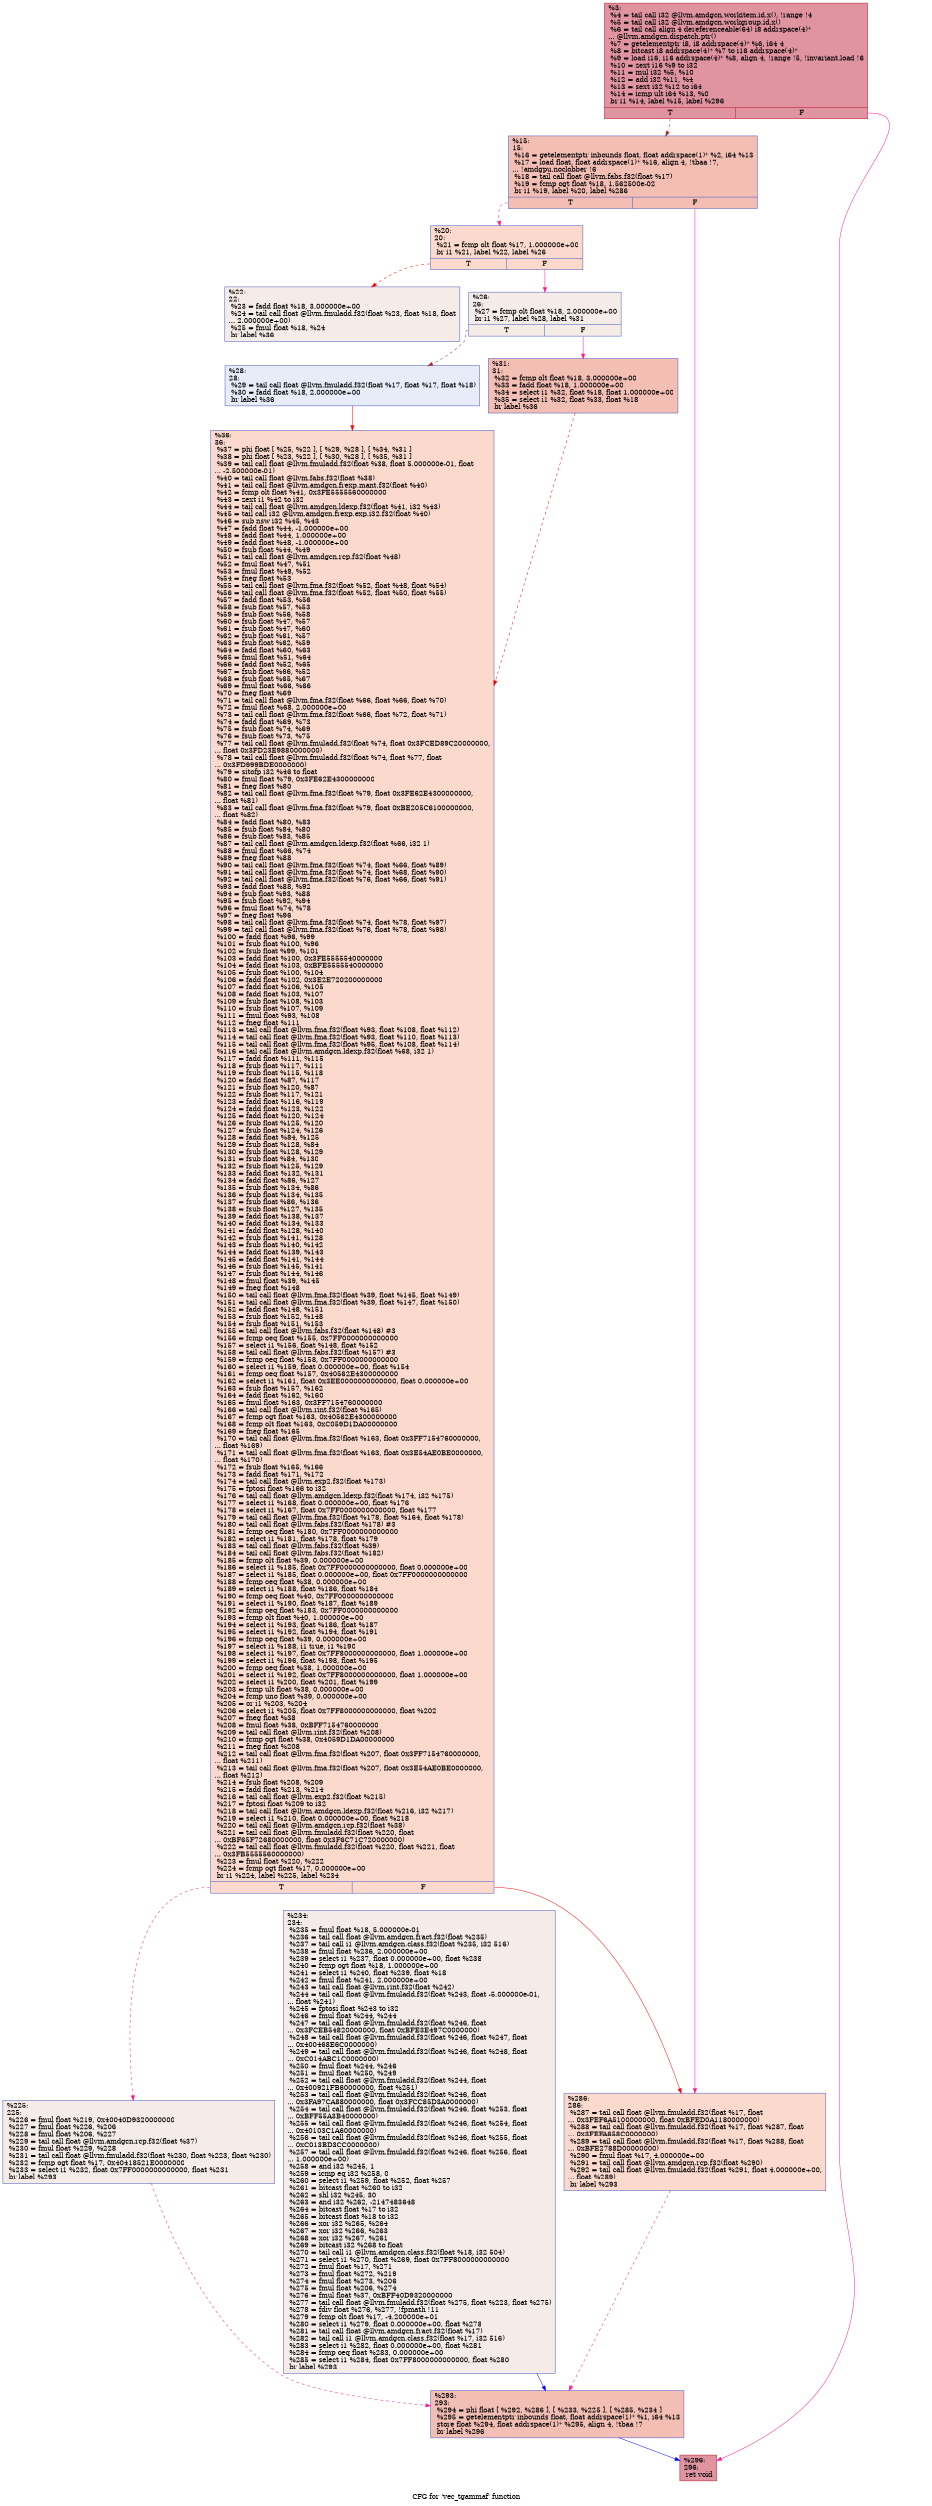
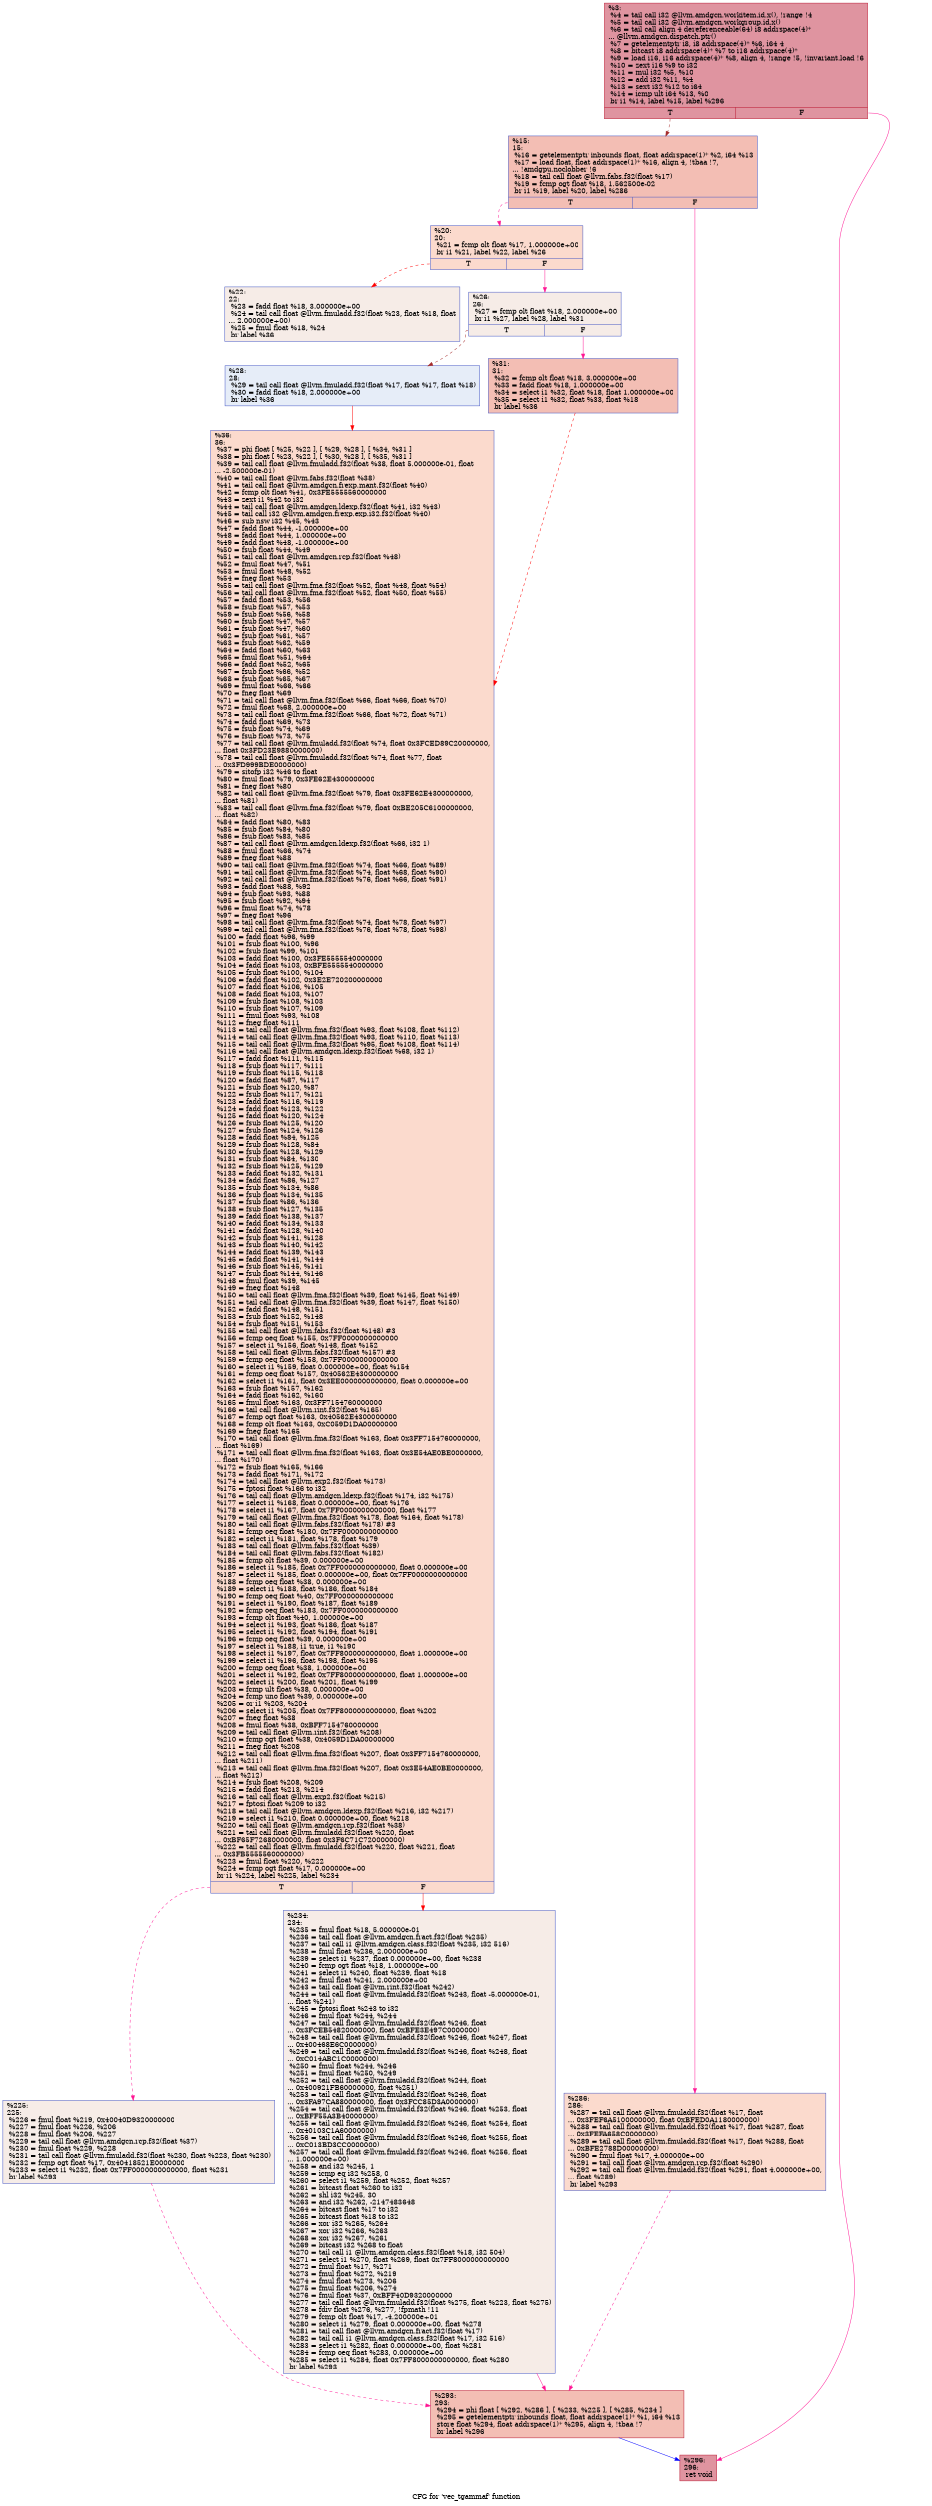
  digraph {
    label="CFG for 'vec_tgammaf' function"
    node [color="#3d50c3ff" fillcolor="#ead5c970" shape=record style=filled]
    edge [color=deeppink style=dashed]
    n1 [color="#b70d28ff" fillcolor="#b70d2870" label="{%3:\l  %4 = tail call i32 @llvm.amdgcn.workitem.id.x(), !range !4\l  %5 = tail call i32 @llvm.amdgcn.workgroup.id.x()\l  %6 = tail call align 4 dereferenceable(64) i8 addrspace(4)*\l... @llvm.amdgcn.dispatch.ptr()\l  %7 = getelementptr i8, i8 addrspace(4)* %6, i64 4\l  %8 = bitcast i8 addrspace(4)* %7 to i16 addrspace(4)*\l  %9 = load i16, i16 addrspace(4)* %8, align 4, !range !5, !invariant.load !6\l  %10 = zext i16 %9 to i32\l  %11 = mul i32 %5, %10\l  %12 = add i32 %11, %4\l  %13 = sext i32 %12 to i64\l  %14 = icmp ult i64 %13, %0\l  br i1 %14, label %15, label %296\l|{<s0>T|<s1>F}}"]
    n2 [fillcolor="#e36c5570" label="{%15:\l15:                                               \l  %16 = getelementptr inbounds float, float addrspace(1)* %2, i64 %13\l  %17 = load float, float addrspace(1)* %16, align 4, !tbaa !7,\l... !amdgpu.noclobber !6\l  %18 = tail call float @llvm.fabs.f32(float %17)\l  %19 = fcmp ogt float %18, 1.562500e-02\l  br i1 %19, label %20, label %286\l|{<s0>T|<s1>F}}"]
    n3 [color="#b70d28ff" fillcolor="#b70d2870" label="{%296:\l296:                                              \l  ret void\l}"]
    n4 [fillcolor="#f7ac8e70" label="{%20:\l20:                                               \l  %21 = fcmp olt float %17, 1.000000e+00\l  br i1 %21, label %22, label %26\l|{<s0>T|<s1>F}}"]
    n5 [fillcolor="#f7ac8e70" label="{%286:\l286:                                              \l  %287 = tail call float @llvm.fmuladd.f32(float %17, float\l... 0x3FEF6A5100000000, float 0xBFED0A1180000000)\l  %288 = tail call float @llvm.fmuladd.f32(float %17, float %287, float\l... 0x3FEFA658C0000000)\l  %289 = tail call float @llvm.fmuladd.f32(float %17, float %288, float\l... 0xBFE2788D00000000)\l  %290 = fmul float %17, 4.000000e+00\l  %291 = tail call float @llvm.amdgcn.rcp.f32(float %290)\l  %292 = tail call float @llvm.fmuladd.f32(float %291, float 4.000000e+00,\l... float %289)\l  br label %293\l}"]
    n6 [label="{%22:\l22:                                               \l  %23 = fadd float %18, 3.000000e+00\l  %24 = tail call float @llvm.fmuladd.f32(float %23, float %18, float\l... 2.000000e+00)\l  %25 = fmul float %18, %24\l  br label %36\l}"]
    n7 [label="{%26:\l26:                                               \l  %27 = fcmp olt float %18, 2.000000e+00\l  br i1 %27, label %28, label %31\l|{<s0>T|<s1>F}}"]
-   n8 [fillcolor="#e36c5570" label="{%293:\l293:                                              \l  %294 = phi float [ %292, %286 ], [ %233, %225 ], [ %285, %234 ]\l  %295 = getelementptr inbounds float, float addrspace(1)* %1, i64 %13\l  store float %294, float addrspace(1)* %295, align 4, !tbaa !7\l  br label %296\l}"]
+   n8 [color="#b70d28ff" fillcolor="#e36c5570" label="{%293:\l293:                                              \l  %294 = phi float [ %292, %286 ], [ %233, %225 ], [ %285, %234 ]\l  %295 = getelementptr inbounds float, float addrspace(1)* %1, i64 %13\l  store float %294, float addrspace(1)* %295, align 4, !tbaa !7\l  br label %296\l}"]
    n9 [fillcolor="#c7d7f070" label="{%28:\l28:                                               \l  %29 = tail call float @llvm.fmuladd.f32(float %17, float %17, float %18)\l  %30 = fadd float %18, 2.000000e+00\l  br label %36\l}"]
    n10 [fillcolor="#e36c5570" label="{%31:\l31:                                               \l  %32 = fcmp olt float %18, 3.000000e+00\l  %33 = fadd float %18, 1.000000e+00\l  %34 = select i1 %32, float %18, float 1.000000e+00\l  %35 = select i1 %32, float %33, float %18\l  br label %36\l}"]
    n11 [fillcolor="#f7ac8e70" label="{%36:\l36:                                               \l  %37 = phi float [ %25, %22 ], [ %29, %28 ], [ %34, %31 ]\l  %38 = phi float [ %23, %22 ], [ %30, %28 ], [ %35, %31 ]\l  %39 = tail call float @llvm.fmuladd.f32(float %38, float 5.000000e-01, float\l... -2.500000e-01)\l  %40 = tail call float @llvm.fabs.f32(float %38)\l  %41 = tail call float @llvm.amdgcn.frexp.mant.f32(float %40)\l  %42 = fcmp olt float %41, 0x3FE5555560000000\l  %43 = zext i1 %42 to i32\l  %44 = tail call float @llvm.amdgcn.ldexp.f32(float %41, i32 %43)\l  %45 = tail call i32 @llvm.amdgcn.frexp.exp.i32.f32(float %40)\l  %46 = sub nsw i32 %45, %43\l  %47 = fadd float %44, -1.000000e+00\l  %48 = fadd float %44, 1.000000e+00\l  %49 = fadd float %48, -1.000000e+00\l  %50 = fsub float %44, %49\l  %51 = tail call float @llvm.amdgcn.rcp.f32(float %48)\l  %52 = fmul float %47, %51\l  %53 = fmul float %48, %52\l  %54 = fneg float %53\l  %55 = tail call float @llvm.fma.f32(float %52, float %48, float %54)\l  %56 = tail call float @llvm.fma.f32(float %52, float %50, float %55)\l  %57 = fadd float %53, %56\l  %58 = fsub float %57, %53\l  %59 = fsub float %56, %58\l  %60 = fsub float %47, %57\l  %61 = fsub float %47, %60\l  %62 = fsub float %61, %57\l  %63 = fsub float %62, %59\l  %64 = fadd float %60, %63\l  %65 = fmul float %51, %64\l  %66 = fadd float %52, %65\l  %67 = fsub float %66, %52\l  %68 = fsub float %65, %67\l  %69 = fmul float %66, %66\l  %70 = fneg float %69\l  %71 = tail call float @llvm.fma.f32(float %66, float %66, float %70)\l  %72 = fmul float %68, 2.000000e+00\l  %73 = tail call float @llvm.fma.f32(float %66, float %72, float %71)\l  %74 = fadd float %69, %73\l  %75 = fsub float %74, %69\l  %76 = fsub float %73, %75\l  %77 = tail call float @llvm.fmuladd.f32(float %74, float 0x3FCED89C20000000,\l... float 0x3FD23E9880000000)\l  %78 = tail call float @llvm.fmuladd.f32(float %74, float %77, float\l... 0x3FD999BDE0000000)\l  %79 = sitofp i32 %46 to float\l  %80 = fmul float %79, 0x3FE62E4300000000\l  %81 = fneg float %80\l  %82 = tail call float @llvm.fma.f32(float %79, float 0x3FE62E4300000000,\l... float %81)\l  %83 = tail call float @llvm.fma.f32(float %79, float 0xBE205C6100000000,\l... float %82)\l  %84 = fadd float %80, %83\l  %85 = fsub float %84, %80\l  %86 = fsub float %83, %85\l  %87 = tail call float @llvm.amdgcn.ldexp.f32(float %66, i32 1)\l  %88 = fmul float %66, %74\l  %89 = fneg float %88\l  %90 = tail call float @llvm.fma.f32(float %74, float %66, float %89)\l  %91 = tail call float @llvm.fma.f32(float %74, float %68, float %90)\l  %92 = tail call float @llvm.fma.f32(float %76, float %66, float %91)\l  %93 = fadd float %88, %92\l  %94 = fsub float %93, %88\l  %95 = fsub float %92, %94\l  %96 = fmul float %74, %78\l  %97 = fneg float %96\l  %98 = tail call float @llvm.fma.f32(float %74, float %78, float %97)\l  %99 = tail call float @llvm.fma.f32(float %76, float %78, float %98)\l  %100 = fadd float %96, %99\l  %101 = fsub float %100, %96\l  %102 = fsub float %99, %101\l  %103 = fadd float %100, 0x3FE5555540000000\l  %104 = fadd float %103, 0xBFE5555540000000\l  %105 = fsub float %100, %104\l  %106 = fadd float %102, 0x3E2E720200000000\l  %107 = fadd float %106, %105\l  %108 = fadd float %103, %107\l  %109 = fsub float %108, %103\l  %110 = fsub float %107, %109\l  %111 = fmul float %93, %108\l  %112 = fneg float %111\l  %113 = tail call float @llvm.fma.f32(float %93, float %108, float %112)\l  %114 = tail call float @llvm.fma.f32(float %93, float %110, float %113)\l  %115 = tail call float @llvm.fma.f32(float %95, float %108, float %114)\l  %116 = tail call float @llvm.amdgcn.ldexp.f32(float %68, i32 1)\l  %117 = fadd float %111, %115\l  %118 = fsub float %117, %111\l  %119 = fsub float %115, %118\l  %120 = fadd float %87, %117\l  %121 = fsub float %120, %87\l  %122 = fsub float %117, %121\l  %123 = fadd float %116, %119\l  %124 = fadd float %123, %122\l  %125 = fadd float %120, %124\l  %126 = fsub float %125, %120\l  %127 = fsub float %124, %126\l  %128 = fadd float %84, %125\l  %129 = fsub float %128, %84\l  %130 = fsub float %128, %129\l  %131 = fsub float %84, %130\l  %132 = fsub float %125, %129\l  %133 = fadd float %132, %131\l  %134 = fadd float %86, %127\l  %135 = fsub float %134, %86\l  %136 = fsub float %134, %135\l  %137 = fsub float %86, %136\l  %138 = fsub float %127, %135\l  %139 = fadd float %138, %137\l  %140 = fadd float %134, %133\l  %141 = fadd float %128, %140\l  %142 = fsub float %141, %128\l  %143 = fsub float %140, %142\l  %144 = fadd float %139, %143\l  %145 = fadd float %141, %144\l  %146 = fsub float %145, %141\l  %147 = fsub float %144, %146\l  %148 = fmul float %39, %145\l  %149 = fneg float %148\l  %150 = tail call float @llvm.fma.f32(float %39, float %145, float %149)\l  %151 = tail call float @llvm.fma.f32(float %39, float %147, float %150)\l  %152 = fadd float %148, %151\l  %153 = fsub float %152, %148\l  %154 = fsub float %151, %153\l  %155 = tail call float @llvm.fabs.f32(float %148) #3\l  %156 = fcmp oeq float %155, 0x7FF0000000000000\l  %157 = select i1 %156, float %148, float %152\l  %158 = tail call float @llvm.fabs.f32(float %157) #3\l  %159 = fcmp oeq float %158, 0x7FF0000000000000\l  %160 = select i1 %159, float 0.000000e+00, float %154\l  %161 = fcmp oeq float %157, 0x40562E4300000000\l  %162 = select i1 %161, float 0x3EE0000000000000, float 0.000000e+00\l  %163 = fsub float %157, %162\l  %164 = fadd float %162, %160\l  %165 = fmul float %163, 0x3FF7154760000000\l  %166 = tail call float @llvm.rint.f32(float %165)\l  %167 = fcmp ogt float %163, 0x40562E4300000000\l  %168 = fcmp olt float %163, 0xC059D1DA00000000\l  %169 = fneg float %165\l  %170 = tail call float @llvm.fma.f32(float %163, float 0x3FF7154760000000,\l... float %169)\l  %171 = tail call float @llvm.fma.f32(float %163, float 0x3E54AE0BE0000000,\l... float %170)\l  %172 = fsub float %165, %166\l  %173 = fadd float %171, %172\l  %174 = tail call float @llvm.exp2.f32(float %173)\l  %175 = fptosi float %166 to i32\l  %176 = tail call float @llvm.amdgcn.ldexp.f32(float %174, i32 %175)\l  %177 = select i1 %168, float 0.000000e+00, float %176\l  %178 = select i1 %167, float 0x7FF0000000000000, float %177\l  %179 = tail call float @llvm.fma.f32(float %178, float %164, float %178)\l  %180 = tail call float @llvm.fabs.f32(float %178) #3\l  %181 = fcmp oeq float %180, 0x7FF0000000000000\l  %182 = select i1 %181, float %178, float %179\l  %183 = tail call float @llvm.fabs.f32(float %39)\l  %184 = tail call float @llvm.fabs.f32(float %182)\l  %185 = fcmp olt float %39, 0.000000e+00\l  %186 = select i1 %185, float 0x7FF0000000000000, float 0.000000e+00\l  %187 = select i1 %185, float 0.000000e+00, float 0x7FF0000000000000\l  %188 = fcmp oeq float %38, 0.000000e+00\l  %189 = select i1 %188, float %186, float %184\l  %190 = fcmp oeq float %40, 0x7FF0000000000000\l  %191 = select i1 %190, float %187, float %189\l  %192 = fcmp oeq float %183, 0x7FF0000000000000\l  %193 = fcmp olt float %40, 1.000000e+00\l  %194 = select i1 %193, float %186, float %187\l  %195 = select i1 %192, float %194, float %191\l  %196 = fcmp oeq float %39, 0.000000e+00\l  %197 = select i1 %188, i1 true, i1 %190\l  %198 = select i1 %197, float 0x7FF8000000000000, float 1.000000e+00\l  %199 = select i1 %196, float %198, float %195\l  %200 = fcmp oeq float %38, 1.000000e+00\l  %201 = select i1 %192, float 0x7FF8000000000000, float 1.000000e+00\l  %202 = select i1 %200, float %201, float %199\l  %203 = fcmp ult float %38, 0.000000e+00\l  %204 = fcmp uno float %39, 0.000000e+00\l  %205 = or i1 %203, %204\l  %206 = select i1 %205, float 0x7FF8000000000000, float %202\l  %207 = fneg float %38\l  %208 = fmul float %38, 0xBFF7154760000000\l  %209 = tail call float @llvm.rint.f32(float %208)\l  %210 = fcmp ogt float %38, 0x4059D1DA00000000\l  %211 = fneg float %208\l  %212 = tail call float @llvm.fma.f32(float %207, float 0x3FF7154760000000,\l... float %211)\l  %213 = tail call float @llvm.fma.f32(float %207, float 0x3E54AE0BE0000000,\l... float %212)\l  %214 = fsub float %208, %209\l  %215 = fadd float %213, %214\l  %216 = tail call float @llvm.exp2.f32(float %215)\l  %217 = fptosi float %209 to i32\l  %218 = tail call float @llvm.amdgcn.ldexp.f32(float %216, i32 %217)\l  %219 = select i1 %210, float 0.000000e+00, float %218\l  %220 = tail call float @llvm.amdgcn.rcp.f32(float %38)\l  %221 = tail call float @llvm.fmuladd.f32(float %220, float\l... 0xBF65F72680000000, float 0x3F6C71C720000000)\l  %222 = tail call float @llvm.fmuladd.f32(float %220, float %221, float\l... 0x3FB5555560000000)\l  %223 = fmul float %220, %222\l  %224 = fcmp ogt float %17, 0.000000e+00\l  br i1 %224, label %225, label %234\l|{<s0>T|<s1>F}}"]
    n12 [label="{%225:\l225:                                              \l  %226 = fmul float %219, 0x40040D9320000000\l  %227 = fmul float %226, %206\l  %228 = fmul float %206, %227\l  %229 = tail call float @llvm.amdgcn.rcp.f32(float %37)\l  %230 = fmul float %229, %228\l  %231 = tail call float @llvm.fmuladd.f32(float %230, float %223, float %230)\l  %232 = fcmp ogt float %17, 0x40418521E0000000\l  %233 = select i1 %232, float 0x7FF0000000000000, float %231\l  br label %293\l}"]
    n13 [label="{%234:\l234:                                              \l  %235 = fmul float %18, 5.000000e-01\l  %236 = tail call float @llvm.amdgcn.fract.f32(float %235)\l  %237 = tail call i1 @llvm.amdgcn.class.f32(float %235, i32 516)\l  %238 = fmul float %236, 2.000000e+00\l  %239 = select i1 %237, float 0.000000e+00, float %238\l  %240 = fcmp ogt float %18, 1.000000e+00\l  %241 = select i1 %240, float %239, float %18\l  %242 = fmul float %241, 2.000000e+00\l  %243 = tail call float @llvm.rint.f32(float %242)\l  %244 = tail call float @llvm.fmuladd.f32(float %243, float -5.000000e-01,\l... float %241)\l  %245 = fptosi float %243 to i32\l  %246 = fmul float %244, %244\l  %247 = tail call float @llvm.fmuladd.f32(float %246, float\l... 0x3FCEB54820000000, float 0xBFE3E497C0000000)\l  %248 = tail call float @llvm.fmuladd.f32(float %246, float %247, float\l... 0x400468E6C0000000)\l  %249 = tail call float @llvm.fmuladd.f32(float %246, float %248, float\l... 0xC014ABC1C0000000)\l  %250 = fmul float %244, %246\l  %251 = fmul float %250, %249\l  %252 = tail call float @llvm.fmuladd.f32(float %244, float\l... 0x400921FB60000000, float %251)\l  %253 = tail call float @llvm.fmuladd.f32(float %246, float\l... 0x3FA97CA880000000, float 0x3FCC85D3A0000000)\l  %254 = tail call float @llvm.fmuladd.f32(float %246, float %253, float\l... 0xBFF55A3B40000000)\l  %255 = tail call float @llvm.fmuladd.f32(float %246, float %254, float\l... 0x40103C1A60000000)\l  %256 = tail call float @llvm.fmuladd.f32(float %246, float %255, float\l... 0xC013BD3CC0000000)\l  %257 = tail call float @llvm.fmuladd.f32(float %246, float %256, float\l... 1.000000e+00)\l  %258 = and i32 %245, 1\l  %259 = icmp eq i32 %258, 0\l  %260 = select i1 %259, float %252, float %257\l  %261 = bitcast float %260 to i32\l  %262 = shl i32 %245, 30\l  %263 = and i32 %262, -2147483648\l  %264 = bitcast float %17 to i32\l  %265 = bitcast float %18 to i32\l  %266 = xor i32 %265, %264\l  %267 = xor i32 %266, %263\l  %268 = xor i32 %267, %261\l  %269 = bitcast i32 %268 to float\l  %270 = tail call i1 @llvm.amdgcn.class.f32(float %18, i32 504)\l  %271 = select i1 %270, float %269, float 0x7FF8000000000000\l  %272 = fmul float %17, %271\l  %273 = fmul float %272, %219\l  %274 = fmul float %273, %206\l  %275 = fmul float %206, %274\l  %276 = fmul float %37, 0xBFF40D9320000000\l  %277 = tail call float @llvm.fmuladd.f32(float %275, float %223, float %275)\l  %278 = fdiv float %276, %277, !fpmath !11\l  %279 = fcmp olt float %17, -4.200000e+01\l  %280 = select i1 %279, float 0.000000e+00, float %278\l  %281 = tail call float @llvm.amdgcn.fract.f32(float %17)\l  %282 = tail call i1 @llvm.amdgcn.class.f32(float %17, i32 516)\l  %283 = select i1 %282, float 0.000000e+00, float %281\l  %284 = fcmp oeq float %283, 0.000000e+00\l  %285 = select i1 %284, float 0x7FF8000000000000, float %280\l  br label %293\l}"]
    n1 -> n2 [color=brown tailport=s0]
    n1 -> n3 [style=solid tailport=s1]
    n2 -> n4 [tailport=s0]
    n2 -> n5 [style=solid tailport=s1]
    n4 -> n6 [color=red tailport=s0]
    n4 -> n7 [style=solid tailport=s1]
    n5 -> n8
    n7 -> n9 [color=brown tailport=s0]
    n7 -> n10 [style=solid tailport=s1]
    n8 -> n3 [color=blue style=solid]
    n9 -> n11 [color=red style=solid]
    n10 -> n11 [color=red]
    n11 -> n12 [tailport=s0]
-   n11 -> n5 [color=red style=solid tailport=s1]
+   n11 -> n13 [color=red style=solid tailport=s1]
    n12 -> n8
-   n13 -> n8 [color=blue style=solid]
+   n13 -> n8 [style=solid]
  }
